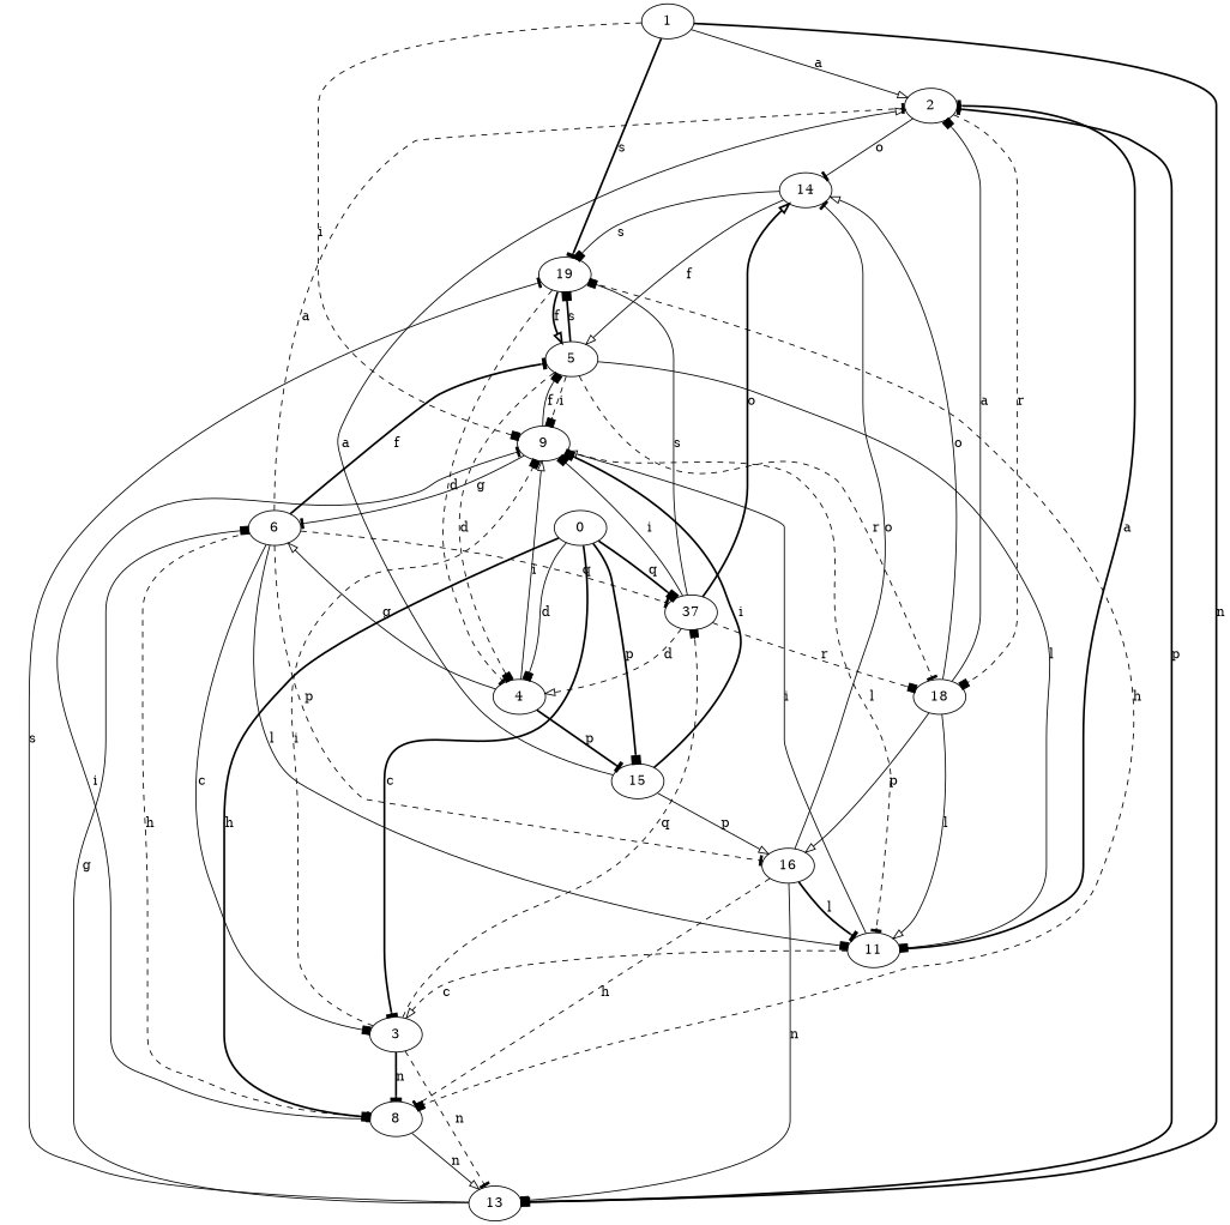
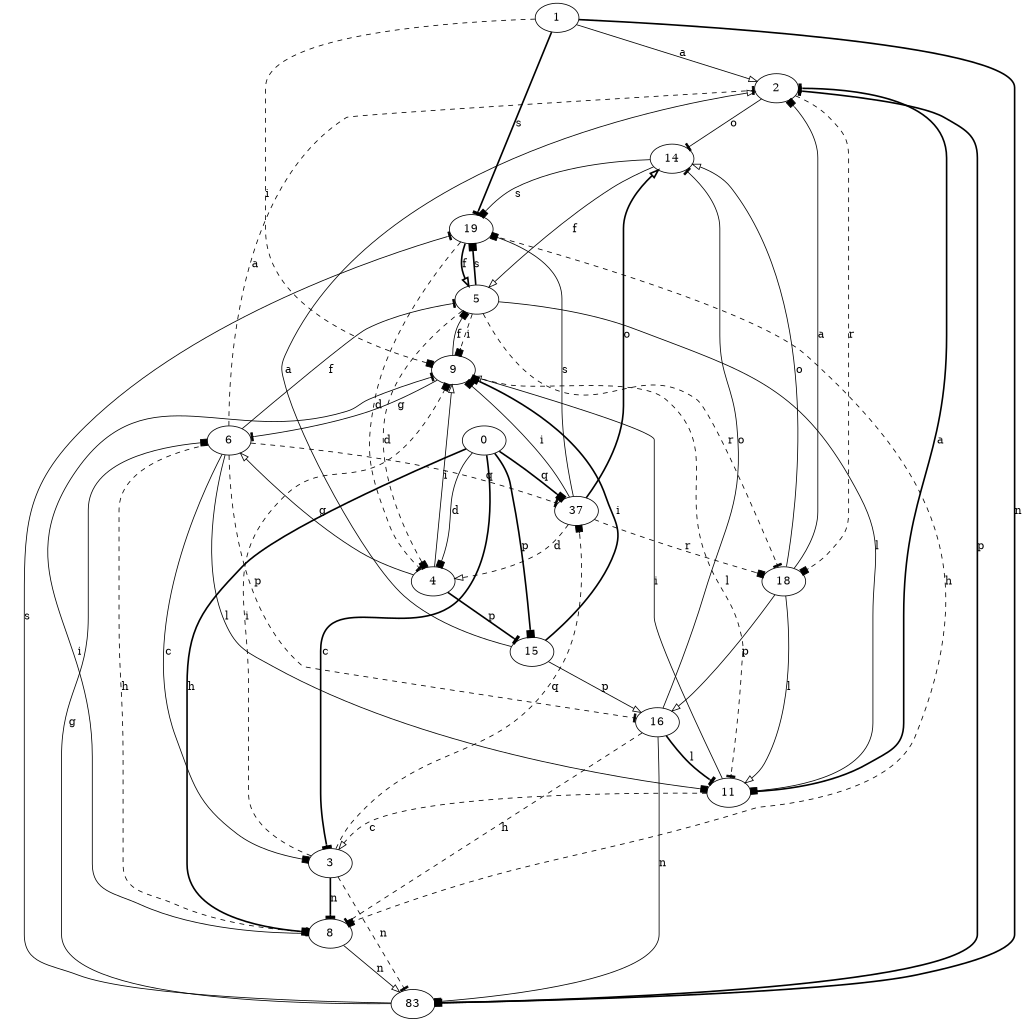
  strict digraph {
    edge [arrowhead=box style=solid]
    1
    2
    9
-   13
+   13 [label=83]
    19
    14
    18
    6
    5
    11
    8
    4
    16
    3
    n15 [label=37]
    15
    0
    1 -> 2 [arrowhead=onormal label=a]
    1 -> 9 [label=i style=dashed]
    1 -> 13 [label=n style=bold]
    1 -> 19 [arrowhead=tee label=s style=bold]
    2 -> 14 [arrowhead=tee label=o]
    2 -> 18 [label=r style=dashed]
    9 -> 6 [arrowhead=tee label=g]
    9 -> 5 [label=f]
    9 -> 11 [arrowhead=tee label=l style=dashed]
    13 -> 2 [arrowhead=tee label=p style=bold]
    13 -> 19 [arrowhead=tee label=s]
    13 -> 6 [label=g]
    19 -> 5 [arrowhead=onormal label=f style=bold]
    19 -> 8 [label=h style=dashed]
    19 -> 4 [arrowhead=tee label=d style=dashed]
    14 -> 19 [label=s]
    14 -> 5 [arrowhead=onormal label=f]
    18 -> 2 [label=a]
    18 -> 14 [arrowhead=onormal label=o]
    18 -> 11 [arrowhead=onormal label=l]
    18 -> 16 [arrowhead=onormal label=p]
    6 -> 2 [arrowhead=tee label=a style=dashed]
-   6 -> 5 [arrowhead=tee label=f style=bold]
+   6 -> 5 [arrowhead=tee label=f]
    6 -> 11 [label=l]
    6 -> 8 [arrowhead=tee label=h style=dashed]
    6 -> 16 [arrowhead=tee label=p style=dashed]
    6 -> 3 [label=c]
    6 -> n15 [arrowhead=tee label=q style=dashed]
    5 -> 9 [label=i style=dashed]
    5 -> 19 [label=s style=bold]
    5 -> 18 [arrowhead=tee label=r style=dashed]
    5 -> 11 [label=l]
    5 -> 4 [label=d style=dashed]
    11 -> 2 [arrowhead=tee label=a style=bold]
    11 -> 9 [arrowhead=onormal label=i]
    11 -> 3 [arrowhead=onormal label=c style=dashed]
    8 -> 9 [arrowhead=tee label=i]
    8 -> 13 [arrowhead=onormal label=n]
    4 -> 9 [arrowhead=onormal label=i]
    4 -> 6 [arrowhead=onormal label=g]
    4 -> 15 [arrowhead=tee label=p style=bold]
    16 -> 13 [label=n]
    16 -> 14 [arrowhead=tee label=o]
    16 -> 11 [arrowhead=tee label=l style=bold]
    16 -> 8 [arrowhead=tee label=h style=dashed]
    3 -> 9 [label=i style=dashed]
    3 -> 13 [arrowhead=tee label=n style=dashed]
    3 -> 8 [arrowhead=tee label=n style=bold]
    3 -> n15 [label=q style=dashed]
    n15 -> 9 [label=i]
    n15 -> 19 [label=s]
    n15 -> 14 [arrowhead=onormal label=o style=bold]
    n15 -> 18 [label=r style=dashed]
    n15 -> 4 [arrowhead=onormal label=d style=dashed]
    15 -> 2 [arrowhead=onormal label=a]
    15 -> 9 [label=i style=bold]
    15 -> 16 [arrowhead=onormal label=p]
    0 -> 8 [label=h style=bold]
    0 -> 4 [label=d]
    0 -> 3 [arrowhead=tee label=c style=bold]
    0 -> n15 [label=q style=bold]
    0 -> 15 [label=p style=bold]
  }
